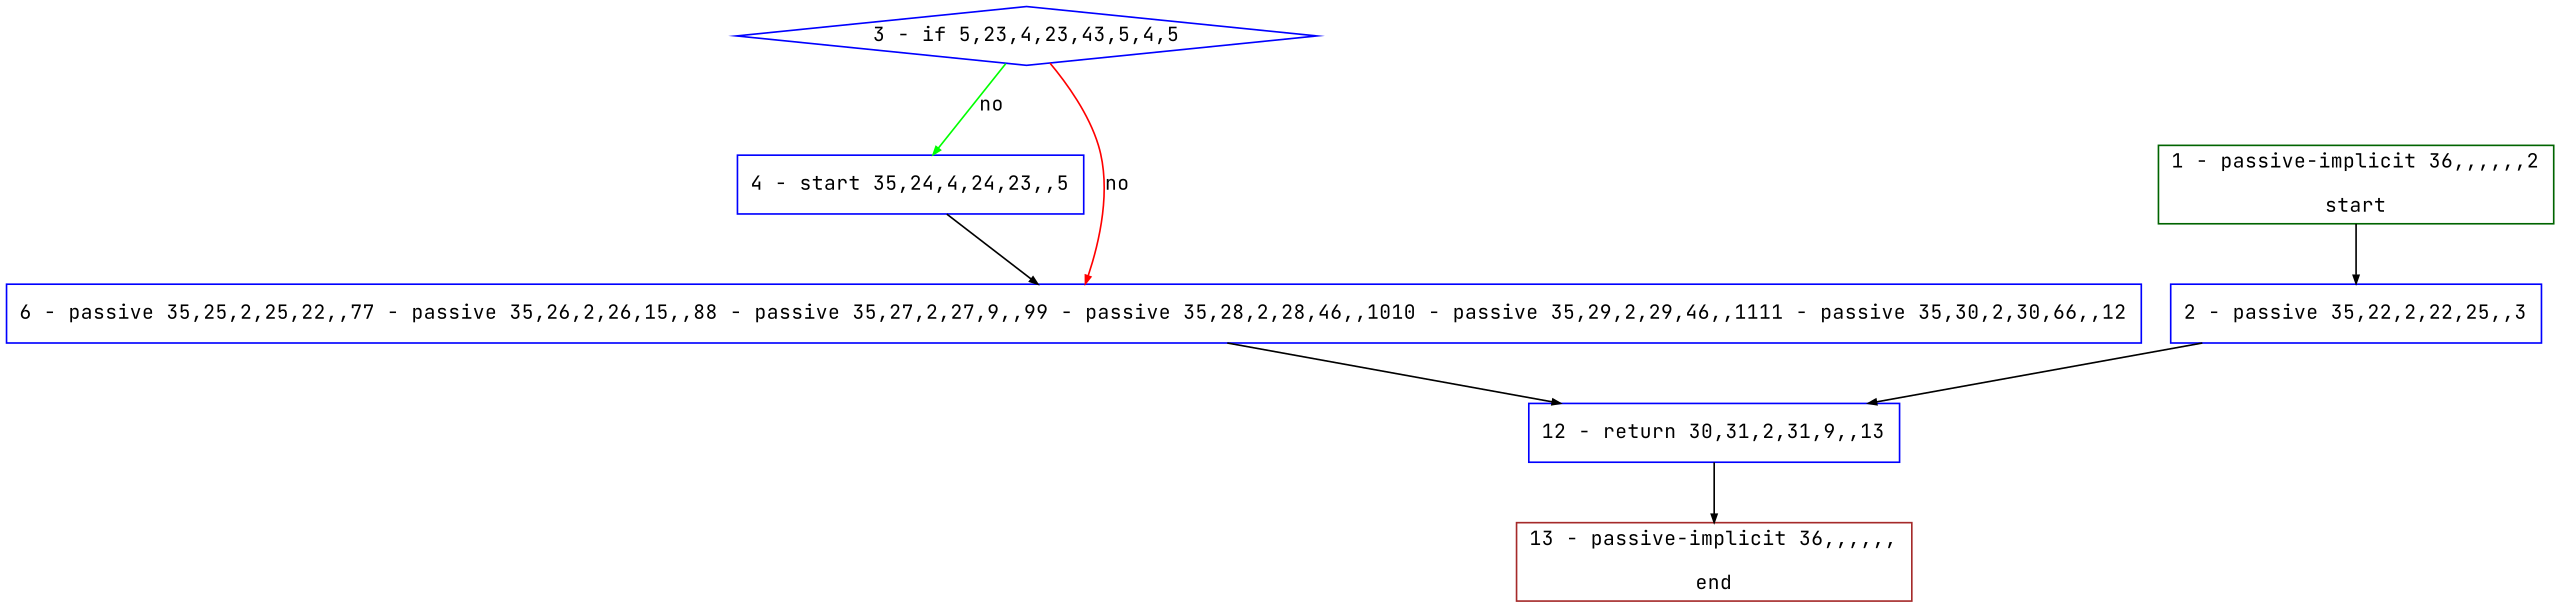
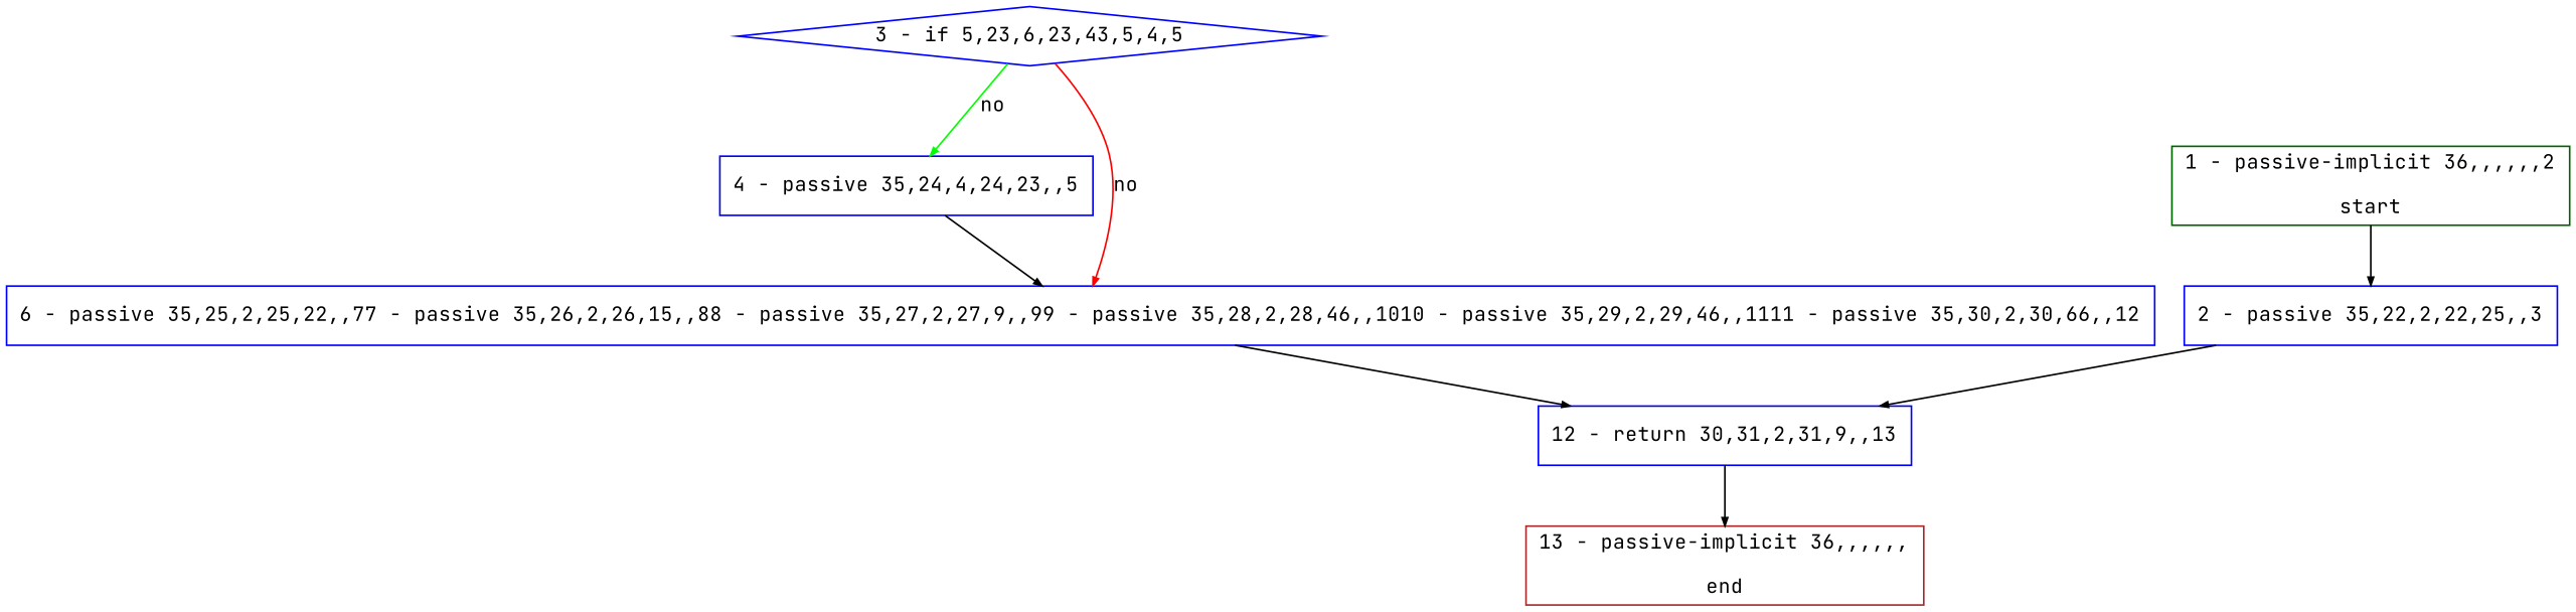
  digraph {
    bgcolor=white
    compound=true
    fillcolor="#FFFFCC"
    fontname="JetBrains Mono"
    fontsize=12
    pack=true
    packmode=clust
    style="rounded,filled"
    node [color="#0000ff" compound=true fillcolor="#ffffff" fixedsize=false fontname="JetBrains Mono" fontsize=12 node_initialized=no shape=box style=filled]
    edge [arrowhead=normal arrowsize=0.5 arrowtail=none color="#000000" compound=true dir=forward fontcolor=black fontname="JetBrains Mono" fontsize=12]
    n1 [label="2 - passive 35,22,2,22,25,,3"]
    n2 [label="12 - return 30,31,2,31,9,,13"]
-   n3 [label="3 - if 5,23,4,23,43,5,4,5" shape=diamond]
-   n4 [label="4 - start 35,24,4,24,23,,5"]
+   n3 [label="3 - if 5,23,6,23,43,5,4,5" shape=diamond]
+   n4 [label="4 - passive 35,24,4,24,23,,5"]
    n5 [label="6 - passive 35,25,2,25,22,,77 - passive 35,26,2,26,15,,88 - passive 35,27,2,27,9,,99 - passive 35,28,2,28,46,,1010 - passive 35,29,2,29,46,,1111 - passive 35,30,2,30,66,,12"]
    n6 [color="#006400" label="1 - passive-implicit 36,,,,,,2\n\nstart"]
    n7 [color="#a52a2a" label="13 - passive-implicit 36,,,,,,\n\nend"]
    n1 -> n2
    n2 -> n7
    n3 -> n4 [color="#00ff00" label=no]
    n3 -> n5 [color="#ff0000" label=no]
    n4 -> n5
    n5 -> n2
    n6 -> n1
  }
